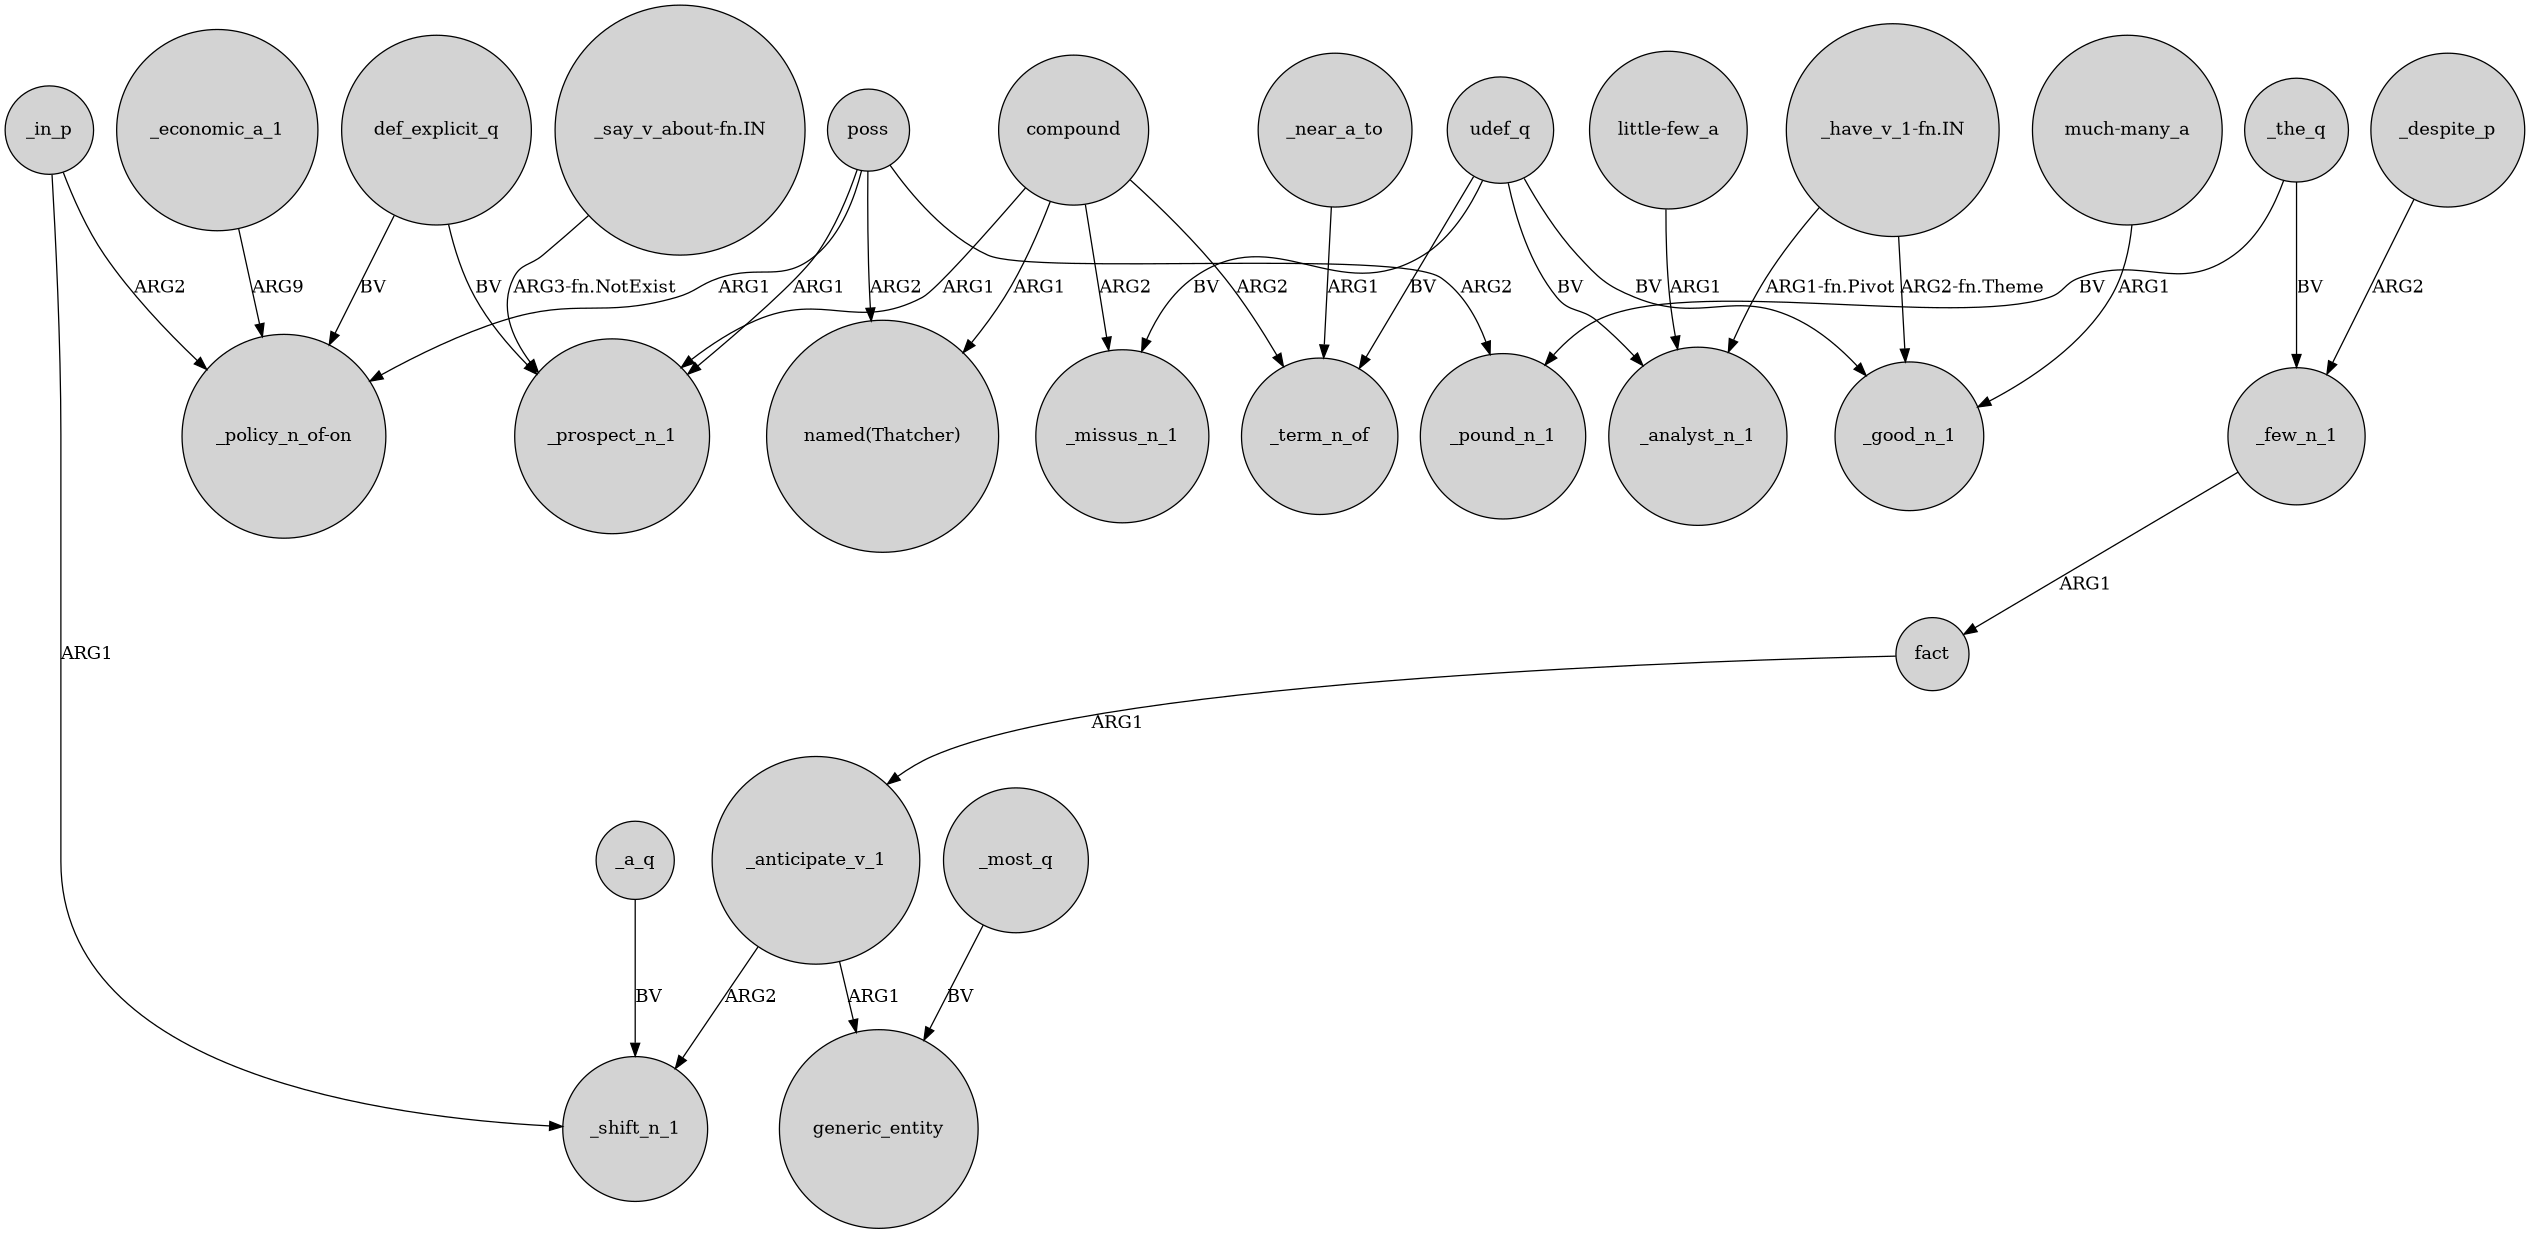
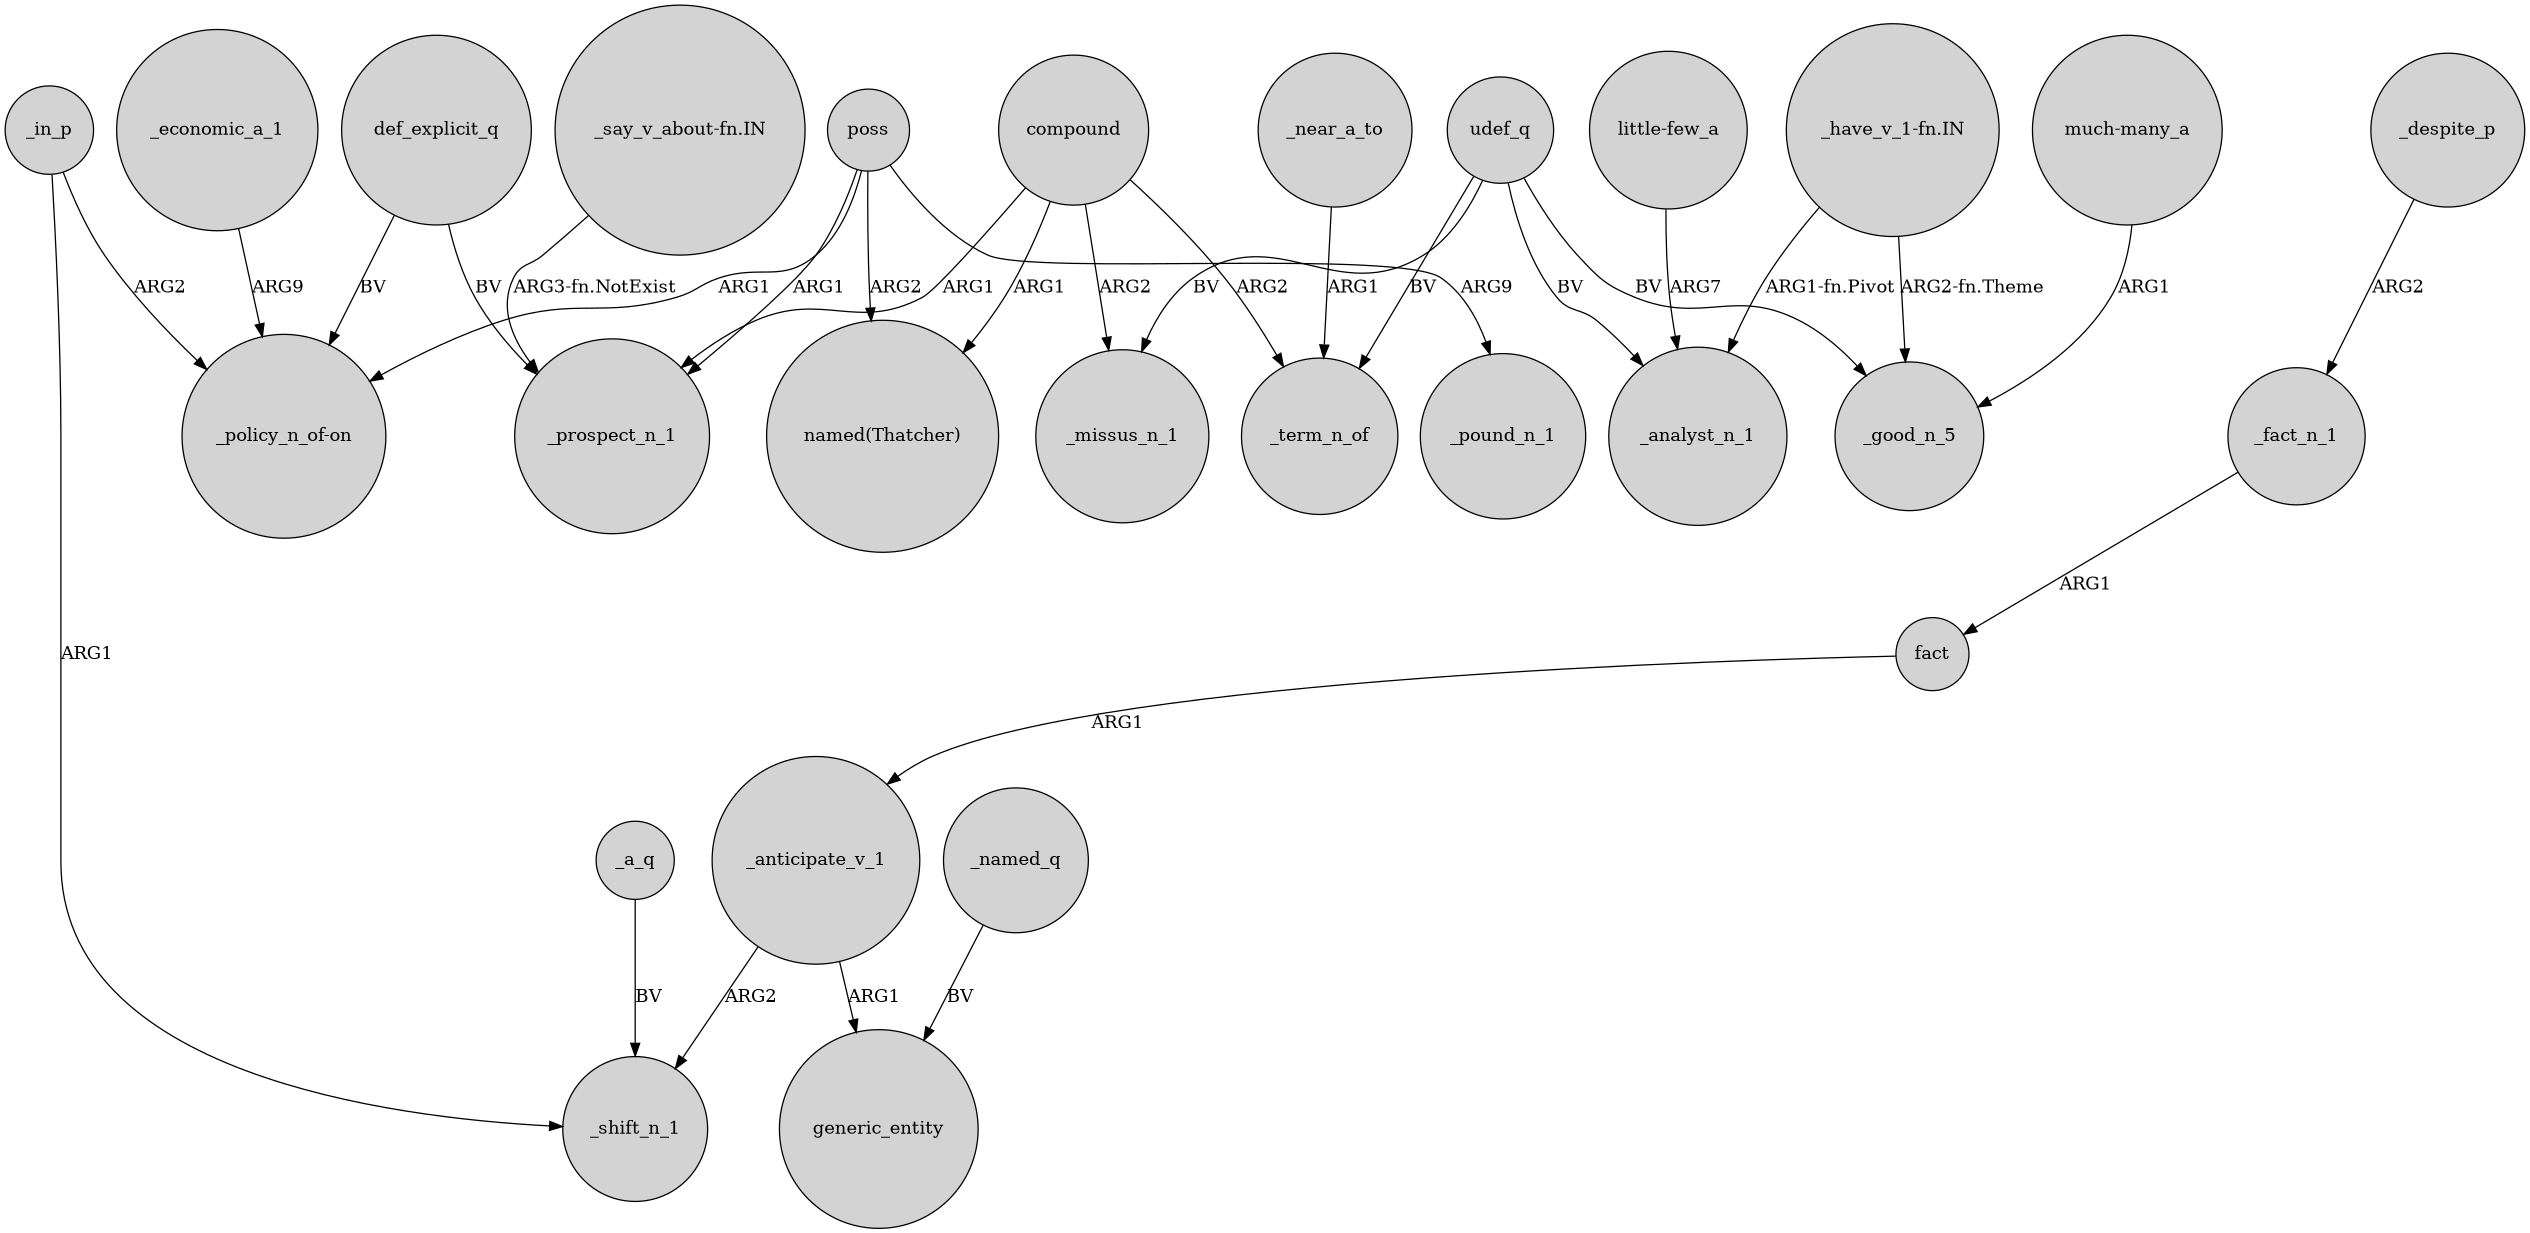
  digraph {
    node [shape=circle style=filled]
    _in_p
    "_policy_n_of-on"
    _shift_n_1
    _anticipate_v_1
    generic_entity
    def_explicit_q
    _prospect_n_1
    compound
    _term_n_of
    _missus_n_1
    "named(Thatcher)"
    _despite_p
-   _fact_n_1 [label=_few_n_1]
+   _fact_n_1
    n14 [label=fact]
    "_have_v_1-fn.IN"
-   _good_n_1
+   _good_n_1 [label=_good_n_5]
    _analyst_n_1
-   _the_q
    _pound_n_1
    poss
    udef_q
    _a_q
    "_say_v_about-fn.IN"
    "little-few_a"
    _economic_a_1
    _near_a_to
-   _most_q
+   _most_q [label=_named_q]
    "much-many_a"
    _in_p -> "_policy_n_of-on" [label=ARG2]
    _in_p -> _shift_n_1 [label=ARG1]
    _anticipate_v_1 -> _shift_n_1 [label=ARG2]
    _anticipate_v_1 -> generic_entity [label=ARG1]
    def_explicit_q -> "_policy_n_of-on" [label=BV]
    def_explicit_q -> _prospect_n_1 [label=BV]
    compound -> _prospect_n_1 [label=ARG1]
    compound -> _term_n_of [label=ARG2]
    compound -> _missus_n_1 [label=ARG2]
    compound -> "named(Thatcher)" [label=ARG1]
    _despite_p -> _fact_n_1 [label=ARG2]
    _fact_n_1 -> n14 [label=ARG1]
    n14 -> _anticipate_v_1 [label=ARG1]
    "_have_v_1-fn.IN" -> _good_n_1 [label="ARG2-fn.Theme"]
    "_have_v_1-fn.IN" -> _analyst_n_1 [label="ARG1-fn.Pivot"]
-   _the_q -> _fact_n_1 [label=BV]
-   _the_q -> _pound_n_1 [label=BV]
    poss -> "_policy_n_of-on" [label=ARG1]
    poss -> _prospect_n_1 [label=ARG1]
    poss -> "named(Thatcher)" [label=ARG2]
-   poss -> _pound_n_1 [label=ARG2]
+   poss -> _pound_n_1 [label=ARG9]
    udef_q -> _term_n_of [label=BV]
    udef_q -> _missus_n_1 [label=BV]
    udef_q -> _good_n_1 [label=BV]
    udef_q -> _analyst_n_1 [label=BV]
    _a_q -> _shift_n_1 [label=BV]
    "_say_v_about-fn.IN" -> _prospect_n_1 [label="ARG3-fn.NotExist"]
-   "little-few_a" -> _analyst_n_1 [label=ARG1]
+   "little-few_a" -> _analyst_n_1 [label=ARG7]
    _economic_a_1 -> "_policy_n_of-on" [label=ARG9]
    _near_a_to -> _term_n_of [label=ARG1]
    _most_q -> generic_entity [label=BV]
    "much-many_a" -> _good_n_1 [label=ARG1]
  }
